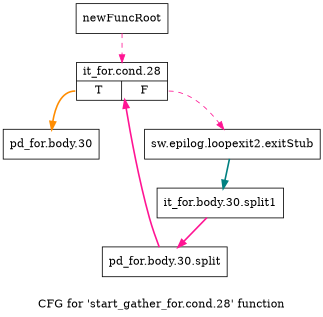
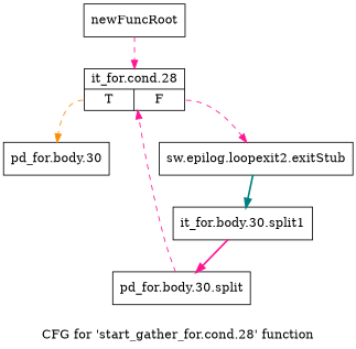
  digraph {
    label="CFG for 'start_gather_for.cond.28' function"
    node [shape=record]
    edge [color=deeppink style=dashed]
    n1 [label="{newFuncRoot}"]
    n2 [label="{it_for.cond.28|{<s0>T|<s1>F}}"]
    n3 [label="{sw.epilog.loopexit2.exitStub}"]
    n4 [label="{pd_for.body.30}"]
    n5 [label="{it_for.body.30.split1}"]
    n6 [label="{pd_for.body.30.split}"]
    n1 -> n2
    n2 -> n3 [tailport=s1]
-   n2 -> n4 [color=darkorange style=bold tailport=s0]
+   n2 -> n4 [color=darkorange tailport=s0]
    n3 -> n5 [color=teal style=bold]
    n5 -> n6 [style=bold]
-   n6 -> n2 [style=bold]
+   n6 -> n2
  }
